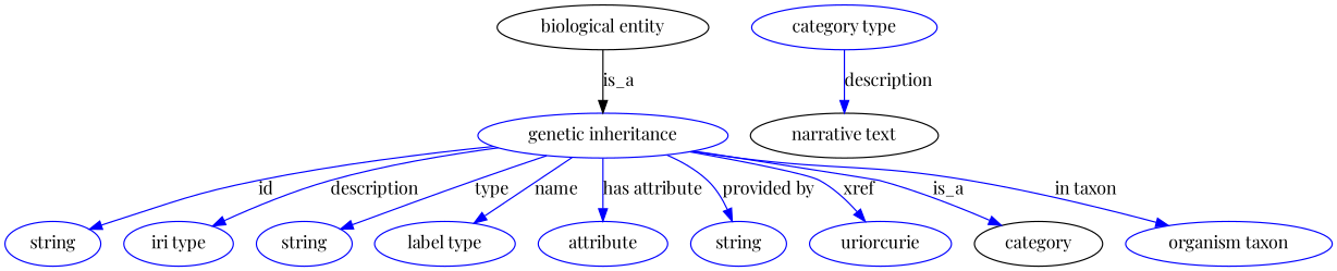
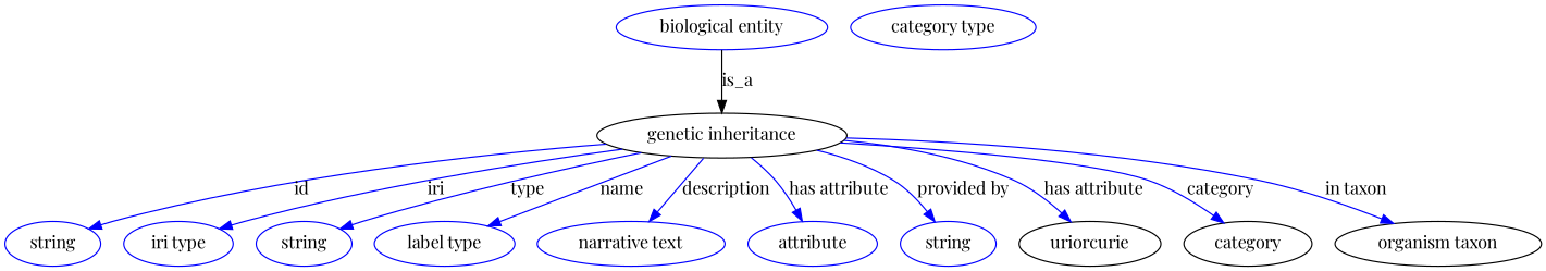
  digraph {
    fontname="Playfair Display"
    node [fontname="Playfair Display" color=blue]
    edge [color=blue fontname="Playfair Display" style=solid]
-   n1 [height=0.5 label="genetic inheritance" width=2.7984]
+   n1 [height=0.5 label="genetic inheritance" width=2.7984 color=""]
    n2 [height=0.5 label=string width=1.0652]
    n3 [height=0.5 label="iri type" width=1.2277]
    n4 [height=0.5 label=string width=1.0652]
    n5 [height=0.5 label="label type" width=1.5707]
-   n6 [color=black height=0.5 label="narrative text" width=2.0943]
+   n6 [height=0.5 label="narrative text" width=2.0943]
    n7 [height=0.5 label=attribute width=1.4443]
    n8 [height=0.5 label=string width=1.0652]
-   n9 [height=0.5 label=uriorcurie width=1.5887]
+   n9 [color=black height=0.5 label=uriorcurie width=1.5887]
    category [height=0.5 width=1.4263 color=""]
-   n11 [height=0.5 label="organism taxon" width=2.3109]
-   "biological entity" [height=0.5 width=2.3651 color=""]
+   n11 [color=black height=0.5 label="organism taxon" width=2.3109]
+   "biological entity" [height=0.5 width=2.3651]
    n13 [height=0.5 label="category type" width=2.0762]
    n1 -> n2 [label=id]
-   n1 -> n3 [label=description]
+   n1 -> n3 [label=iri]
    n1 -> n4 [label=type]
    n1 -> n5 [label=name]
-   n13 -> n6 [label=description]
+   n1 -> n6 [label=description]
    n1 -> n7 [label="has attribute"]
    n1 -> n8 [label="provided by"]
-   n1 -> n9 [label=xref]
-   n1 -> category [label=is_a]
+   n1 -> n9 [label="has attribute"]
+   n1 -> category [label=category]
    n1 -> n11 [label="in taxon"]
    "biological entity" -> n1 [label=is_a color="" style=""]
  }
